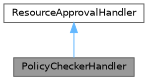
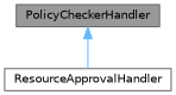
  digraph {
    node [color=gray40 fontname=Helvetica fontsize=10 shape=box style=filled]
    n1 [fillcolor=grey60 fontcolor=black height=0.2 label=PolicyCheckerHandler width=0.4]
    n2 [fillcolor=white height=0.2 label=ResourceApprovalHandler width=0.4]
-   n2 -> n1 [color=steelblue1 dir=back fontname=Helvetica fontsize=10 labelfontname=Helvetica labelfontsize=10 style=solid]
+   n1 -> n2 [color=steelblue1 dir=back fontname=Helvetica fontsize=10 labelfontname=Helvetica labelfontsize=10 style=solid]
  }
